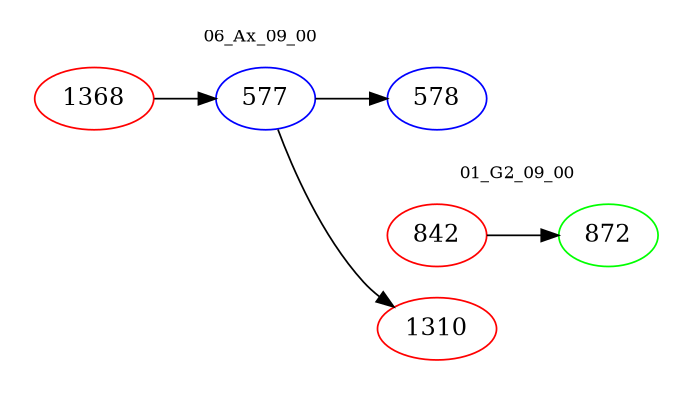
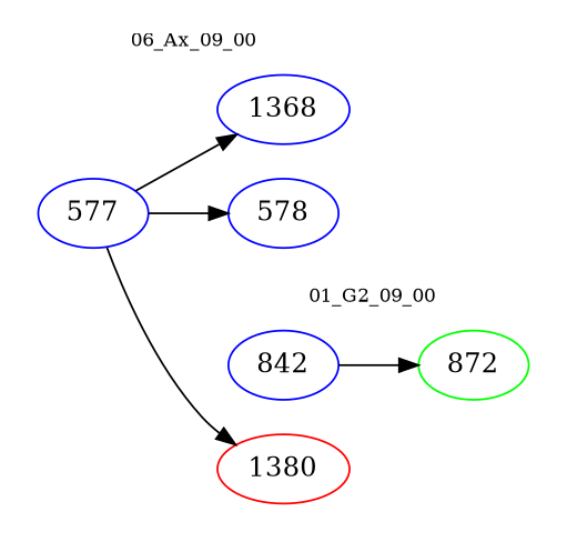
  digraph {
    rankdir=LR
    node [color=blue]
    edge [color=black]
    n1 [label=577]
    n2 [label=578]
-   n3 [color=red label=1368]
-   n4 [color=red label=842]
+   n3 [label=1368]
+   n4 [label=842]
    n5 [color=green label=872]
-   n6 [color=red label=1310]
+   n6 [color=red label=1380]
    subgraph cluster_1 {
      color=white
      fontsize=10
      label="06_Ax_09_00"
      n1
      n2
      n3
    }
    subgraph cluster_2 {
      color=white
      fontsize=10
      label="01_G2_09_00"
      n4
      n5
      n6
    }
    n1 -> n2
-   n3 -> n1
+   n1 -> n3
    n1 -> n6
    n4 -> n5
  }
